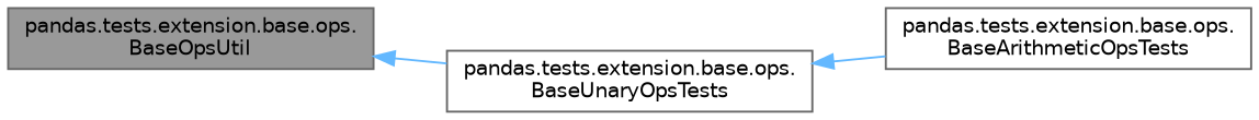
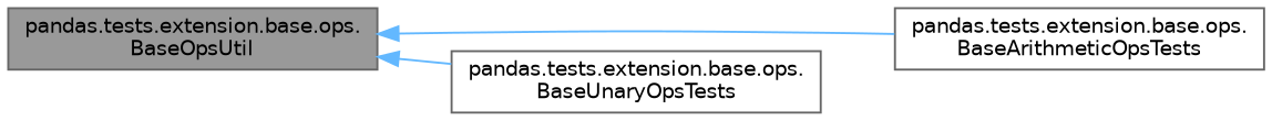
  digraph {
    rankdir=LR
    node [color=gray40 fillcolor=white fontname=Helvetica fontsize=10 shape=box style=filled]
    edge [color=steelblue1 dir=back fontname=Helvetica fontsize=10 labelfontname=Helvetica labelfontsize=10 style=solid]
    n1 [fillcolor=grey60 fontcolor=black height=0.2 label="pandas.tests.extension.base.ops.\lBaseOpsUtil" width=0.4]
    n2 [height=0.2 label="pandas.tests.extension.base.ops.\lBaseArithmeticOpsTests" width=0.4]
    n3 [height=0.2 label="pandas.tests.extension.base.ops.\lBaseUnaryOpsTests" width=0.4]
-   n3 -> n2
+   n1 -> n2
    n1 -> n3
  }
